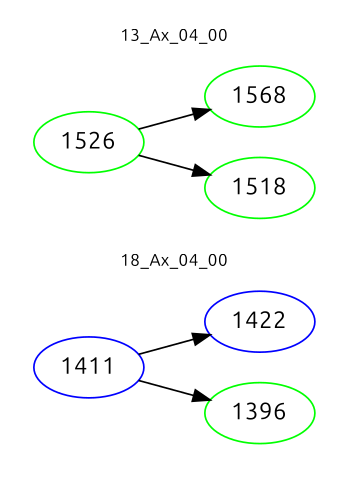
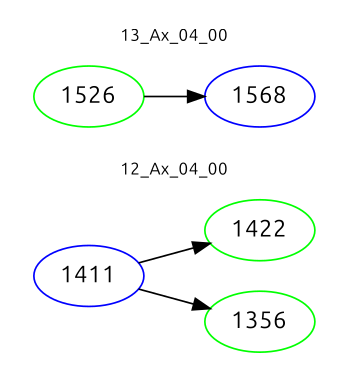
  digraph {
    fontname=Ubuntu
    rankdir=LR
    node [color=blue fontname=Ubuntu]
    edge [color=black fontname=Ubuntu]
    n1 [label=1411]
-   n2 [color=green label=1396]
-   n3 [label=1422]
+   n2 [color=green label=1356]
+   n3 [color=green label=1422]
    n4 [color=green label=1526]
-   n5 [color=green label=1518]
-   n6 [color=green label=1568]
+   n6 [label=1568]
    subgraph cluster_1 {
      color=white
      fontsize=10
-     label="18_Ax_04_00"
+     label="12_Ax_04_00"
      n1
      n2
      n3
    }
    subgraph cluster_2 {
      color=white
      fontsize=10
      label="13_Ax_04_00"
      n4
-     n5
      n6
    }
    n1 -> n2
    n1 -> n3
-   n4 -> n5
    n4 -> n6
  }
